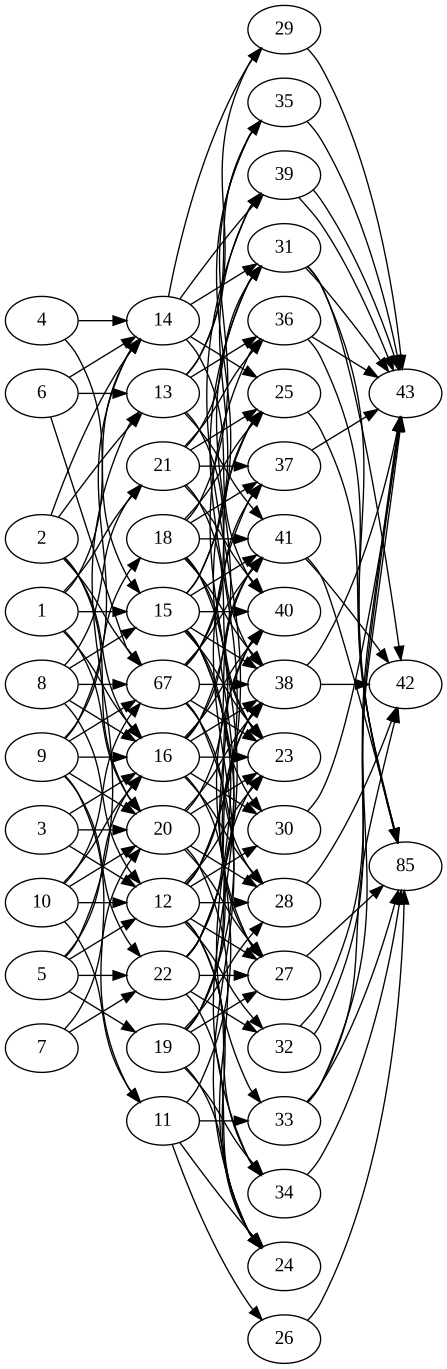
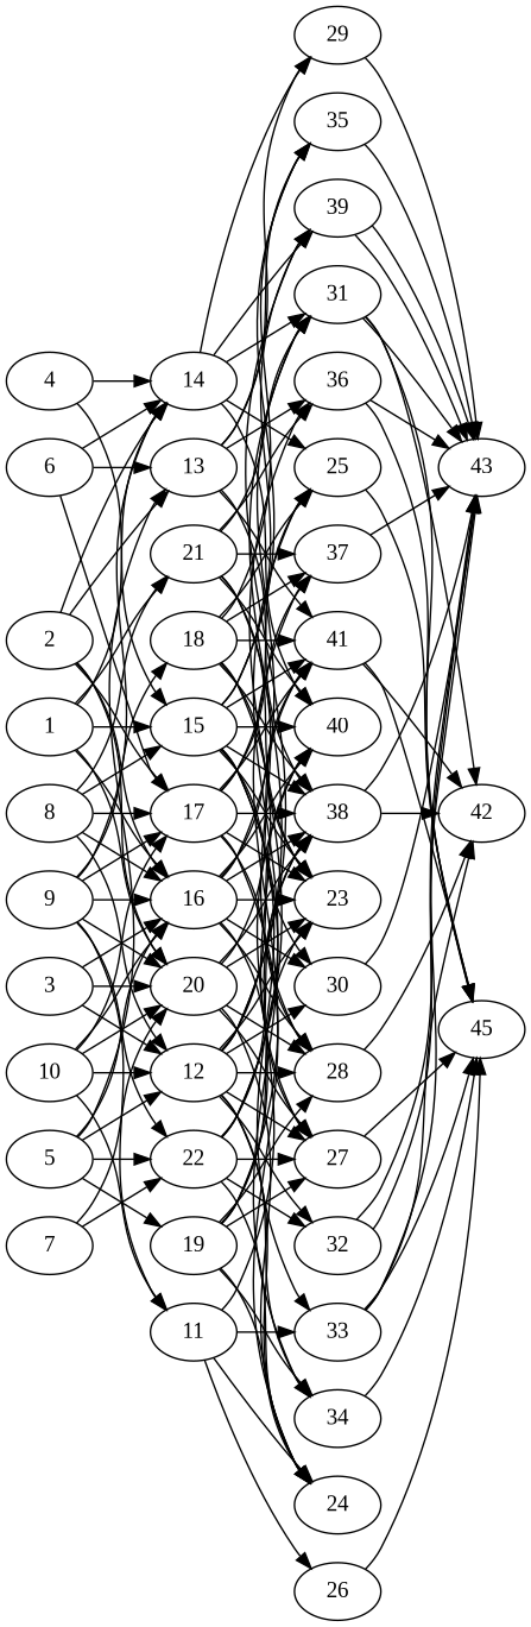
  digraph {
    fontname="Liberation Serif"
    rankdir=LR
    node [alpha=0.13 fontname="Liberation Serif"]
    edge [fontname="Liberation Serif"]
    1 [alpha=0.14 expect_size=1068837783096786944000]
    14 [expect_size=391761000122191488]
    15 [alpha=0.11 expect_size=42964189685297496]
    16 [alpha=0.01 expect_size=820863361105631232]
    20 [alpha=0.16 expect_size=680047489834604800]
    21 [alpha=0.02 expect_size=1040042872092860874752]
    40 [alpha=0.08 expect_size=12744716101078745088]
    31 [alpha=0.14 expect_size=305418296313954944]
    39 [alpha=0.03 expect_size=1101276640192539656192]
    29 [alpha=0.12 expect_size=1313628627340588288]
    25 [alpha=0.18 expect_size=28222101397589980]
    33 [alpha=0.17 expect_size=82698361323643904]
    23 [expect_size=1531701659688075526144]
    30 [alpha=0.10 expect_size=15996837418375846]
    34 [alpha=0.16 expect_size=48726933211875115008]
    35 [alpha=0.08 expect_size=798679130836736256]
    38 [alpha=0.09 expect_size=388226451686644]
    41 [alpha=0.07 expect_size=10508631975919616000]
    27 [alpha=0.09 expect_size=478262062001344741376]
    28 [alpha=0.12 expect_size=8173330850679946]
    24 [alpha=0.04 expect_size=44652074666281352]
    36 [alpha=0.12 expect_size=792471062491663695872]
    37 [alpha=0.10 expect_size=1752608850717497600]
-   45 [alpha=0.05 expect_size=29134777323746230272 label=85]
+   45 [alpha=0.05 expect_size=29134777323746230272]
    42 [alpha=0.03 expect_size=520294139512364204032]
    43 [alpha=0.20 expect_size=3774725889868350]
    2 [alpha=0.15 expect_size=407031456228781120]
    13 [alpha=0.06 expect_size=2093154474446582448128]
-   17 [alpha=0.01 expect_size=2668032856276680704 label=67]
+   17 [alpha=0.01 expect_size=2668032856276680704]
    3 [alpha=0.14 expect_size=26417090702225648]
    12 [alpha=0.04 expect_size=605610955192924544]
    32 [alpha=0.06 expect_size=13106803911424288]
    4 [alpha=0.17 expect_size=716119786812464000]
    5 [alpha=0.17 expect_size=17445260839591820]
    19 [expect_size=464904111224320]
    22 [expect_size=12734825897171406]
    6 [alpha=0.16 expect_size=8886487928202952]
    7 [expect_size=2370720458908643]
    8 [alpha=0.06 expect_size=485154204495206416384]
    9 [expect_size=3569918981176453]
    11 [alpha=0.05 expect_size=1831427398272880640]
    18 [alpha=0.15 expect_size=3537689346095078]
    26 [alpha=0.12 expect_size=244614282122550624]
    10 [alpha=0.17 expect_size=506233680627020]
    1 -> 14
    1 -> 15
    1 -> 16
    1 -> 20
    1 -> 21
    14 -> 40
    14 -> 31
    14 -> 39
    14 -> 29
    14 -> 25
    15 -> 40
    15 -> 39
    15 -> 33
    15 -> 23
    15 -> 30
    15 -> 34
    15 -> 35
    15 -> 38
    15 -> 41
    16 -> 40
    16 -> 31
    16 -> 23
    16 -> 30
    16 -> 38
    16 -> 41
    16 -> 27
    16 -> 28
    20 -> 23
    20 -> 38
    20 -> 41
    20 -> 27
    20 -> 28
    20 -> 24
    21 -> 40
    21 -> 31
    21 -> 23
-   21 -> 25
+   21 -> 28
    21 -> 36
    21 -> 37
    31 -> 45
    31 -> 42
    31 -> 43
    39 -> 43
    39 -> 43
    29 -> 43
    25 -> 45
    33 -> 45
    33 -> 42
    33 -> 43
    30 -> 43
    34 -> 45
    35 -> 43
    38 -> 42
    38 -> 43
    41 -> 45
    41 -> 42
    27 -> 45
    28 -> 42
    36 -> 45
    36 -> 43
    37 -> 43
    2 -> 14
    2 -> 16
    2 -> 20
    2 -> 13
    2 -> 17
    13 -> 29
    13 -> 35
    13 -> 38
    13 -> 41
    13 -> 36
    17 -> 25
    17 -> 23
    17 -> 38
    17 -> 41
    17 -> 28
    17 -> 24
    17 -> 37
    3 -> 16
    3 -> 20
    3 -> 12
    12 -> 40
    12 -> 31
    12 -> 39
    12 -> 23
    12 -> 30
    12 -> 34
    12 -> 27
    12 -> 28
    12 -> 24
    12 -> 32
    32 -> 43
    32 -> 43
    4 -> 14
    4 -> 15
    5 -> 16
    5 -> 13
    5 -> 12
    5 -> 19
    5 -> 22
    19 -> 23
    19 -> 34
    19 -> 38
    19 -> 27
    19 -> 28
    19 -> 24
    19 -> 37
    22 -> 25
    22 -> 38
    22 -> 27
    22 -> 24
    22 -> 36
    22 -> 32
    6 -> 14
    6 -> 13
    6 -> 17
    7 -> 20
    7 -> 22
    8 -> 15
    8 -> 16
    8 -> 21
    8 -> 17
    8 -> 12
    9 -> 14
    9 -> 16
    9 -> 20
    9 -> 17
    9 -> 22
    9 -> 11
    9 -> 18
    11 -> 40
    11 -> 33
    11 -> 24
    11 -> 26
    18 -> 25
    18 -> 23
    18 -> 35
    18 -> 38
    18 -> 41
    18 -> 27
    18 -> 37
    26 -> 45
    10 -> 16
    10 -> 20
    10 -> 17
    10 -> 12
    10 -> 11
  }
